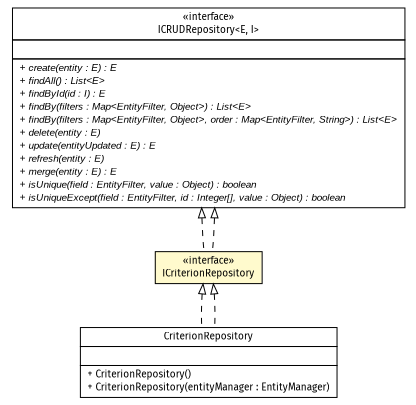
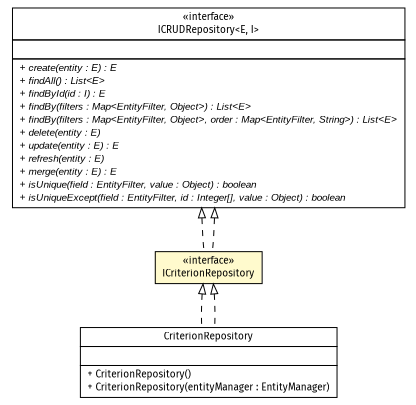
  digraph {
    nodesep=0.25
    ranksep=0.5
    fontname="Fira Sans"
    node [fontcolor=black fontname="Fira Sans" fontsize=10.0 shape=plaintext]
    edge [arrowtail=empty dir=back fontname="Fira Sans" fontsize=10 headport=p labelfontname=arial labelfontsize=10 style=dashed tailport=p]
    n1 [label=<<table title="gov.sandia.cf.dao.ICriterionRepository" border="0" cellborder="1" cellspacing="0" cellpadding="2" port="p" bgcolor="lemonChiffon" href="./ICriterionRepository.html"> 		<tr><td><table border="0" cellspacing="0" cellpadding="1"> <tr><td align="center" balign="center"> &#171;interface&#187; </td></tr> <tr><td align="center" balign="center"> ICriterionRepository </td></tr> 		</table></td></tr> 		</table>>]
    n2 [label=<<table title="gov.sandia.cf.dao.impl.CriterionRepository" border="0" cellborder="1" cellspacing="0" cellpadding="2" port="p" href="./impl/CriterionRepository.html"> 		<tr><td><table border="0" cellspacing="0" cellpadding="1"> <tr><td align="center" balign="center"> CriterionRepository </td></tr> 		</table></td></tr> 		<tr><td><table border="0" cellspacing="0" cellpadding="1"> <tr><td align="left" balign="left">  </td></tr> 		</table></td></tr> 		<tr><td><table border="0" cellspacing="0" cellpadding="1"> <tr><td align="left" balign="left"> + CriterionRepository() </td></tr> <tr><td align="left" balign="left"> + CriterionRepository(entityManager : EntityManager) </td></tr> 		</table></td></tr> 		</table>>]
-   n3 [label=<<table title="gov.sandia.cf.dao.ICRUDRepository" border="0" cellborder="1" cellspacing="0" cellpadding="2" port="p" href="./ICRUDRepository.html"> 		<tr><td><table border="0" cellspacing="0" cellpadding="1"> <tr><td align="center" balign="center"> &#171;interface&#187; </td></tr> <tr><td align="center" balign="center"> ICRUDRepository&lt;E, I&gt; </td></tr> 		</table></td></tr> 		<tr><td><table border="0" cellspacing="0" cellpadding="1"> <tr><td align="left" balign="left">  </td></tr> 		</table></td></tr> 		<tr><td><table border="0" cellspacing="0" cellpadding="1"> <tr><td align="left" balign="left"><font face="arial italic" point-size="10.0"> + create(entity : E) : E </font></td></tr> <tr><td align="left" balign="left"><font face="arial italic" point-size="10.0"> + findAll() : List&lt;E&gt; </font></td></tr> <tr><td align="left" balign="left"><font face="arial italic" point-size="10.0"> + findById(id : I) : E </font></td></tr> <tr><td align="left" balign="left"><font face="arial italic" point-size="10.0"> + findBy(filters : Map&lt;EntityFilter, Object&gt;) : List&lt;E&gt; </font></td></tr> <tr><td align="left" balign="left"><font face="arial italic" point-size="10.0"> + findBy(filters : Map&lt;EntityFilter, Object&gt;, order : Map&lt;EntityFilter, String&gt;) : List&lt;E&gt; </font></td></tr> <tr><td align="left" balign="left"><font face="arial italic" point-size="10.0"> + delete(entity : E) </font></td></tr> <tr><td align="left" balign="left"><font face="arial italic" point-size="10.0"> + update(entityUpdated : E) : E </font></td></tr> <tr><td align="left" balign="left"><font face="arial italic" point-size="10.0"> + refresh(entity : E) </font></td></tr> <tr><td align="left" balign="left"><font face="arial italic" point-size="10.0"> + merge(entity : E) : E </font></td></tr> <tr><td align="left" balign="left"><font face="arial italic" point-size="10.0"> + isUnique(field : EntityFilter, value : Object) : boolean </font></td></tr> <tr><td align="left" balign="left"><font face="arial italic" point-size="10.0"> + isUniqueExcept(field : EntityFilter, id : Integer[], value : Object) : boolean </font></td></tr> 		</table></td></tr> 		</table>>]
+   n3 [label=<<table title="gov.sandia.cf.dao.ICRUDRepository" border="0" cellborder="1" cellspacing="0" cellpadding="2" port="p" href="./ICRUDRepository.html"> 		<tr><td><table border="0" cellspacing="0" cellpadding="1"> <tr><td align="center" balign="center"> &#171;interface&#187; </td></tr> <tr><td align="center" balign="center"> ICRUDRepository&lt;E, I&gt; </td></tr> 		</table></td></tr> 		<tr><td><table border="0" cellspacing="0" cellpadding="1"> <tr><td align="left" balign="left">  </td></tr> 		</table></td></tr> 		<tr><td><table border="0" cellspacing="0" cellpadding="1"> <tr><td align="left" balign="left"><font face="arial italic" point-size="10.0"> + create(entity : E) : E </font></td></tr> <tr><td align="left" balign="left"><font face="arial italic" point-size="10.0"> + findAll() : List&lt;E&gt; </font></td></tr> <tr><td align="left" balign="left"><font face="arial italic" point-size="10.0"> + findById(id : I) : E </font></td></tr> <tr><td align="left" balign="left"><font face="arial italic" point-size="10.0"> + findBy(filters : Map&lt;EntityFilter, Object&gt;) : List&lt;E&gt; </font></td></tr> <tr><td align="left" balign="left"><font face="arial italic" point-size="10.0"> + findBy(filters : Map&lt;EntityFilter, Object&gt;, order : Map&lt;EntityFilter, String&gt;) : List&lt;E&gt; </font></td></tr> <tr><td align="left" balign="left"><font face="arial italic" point-size="10.0"> + delete(entity : E) </font></td></tr> <tr><td align="left" balign="left"><font face="arial italic" point-size="10.0"> + update(entity : E) : E </font></td></tr> <tr><td align="left" balign="left"><font face="arial italic" point-size="10.0"> + refresh(entity : E) </font></td></tr> <tr><td align="left" balign="left"><font face="arial italic" point-size="10.0"> + merge(entity : E) : E </font></td></tr> <tr><td align="left" balign="left"><font face="arial italic" point-size="10.0"> + isUnique(field : EntityFilter, value : Object) : boolean </font></td></tr> <tr><td align="left" balign="left"><font face="arial italic" point-size="10.0"> + isUniqueExcept(field : EntityFilter, id : Integer[], value : Object) : boolean </font></td></tr> 		</table></td></tr> 		</table>>]
    n1 -> n2
    n1 -> n2
    n3 -> n1
    n3 -> n1
  }
